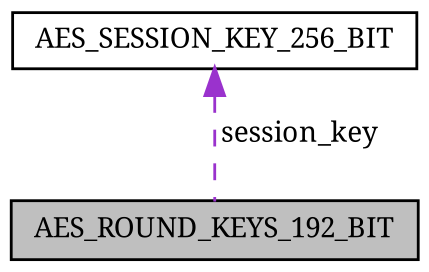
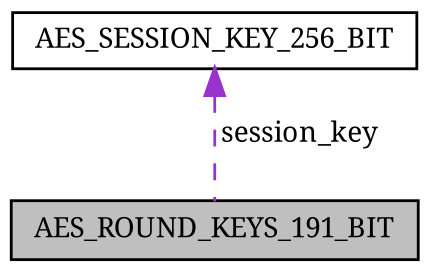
  digraph {
    fontname="Noto Serif"
    node [color=black fontname="Noto Serif" fontsize=10 shape=record style=filled]
-   n1 [fillcolor=grey75 fontcolor=black height=0.2 label=AES_ROUND_KEYS_192_BIT width=0.4]
+   n1 [fillcolor=grey75 fontcolor=black height=0.2 label=AES_ROUND_KEYS_191_BIT width=0.4]
    n2 [fillcolor=white height=0.2 label=AES_SESSION_KEY_256_BIT width=0.4]
    n2 -> n1 [color=darkorchid3 dir=back fontname="Noto Serif" fontsize=10 label=" session_key" labelfontname=Helvetica labelfontsize=10 style=dashed]
  }
